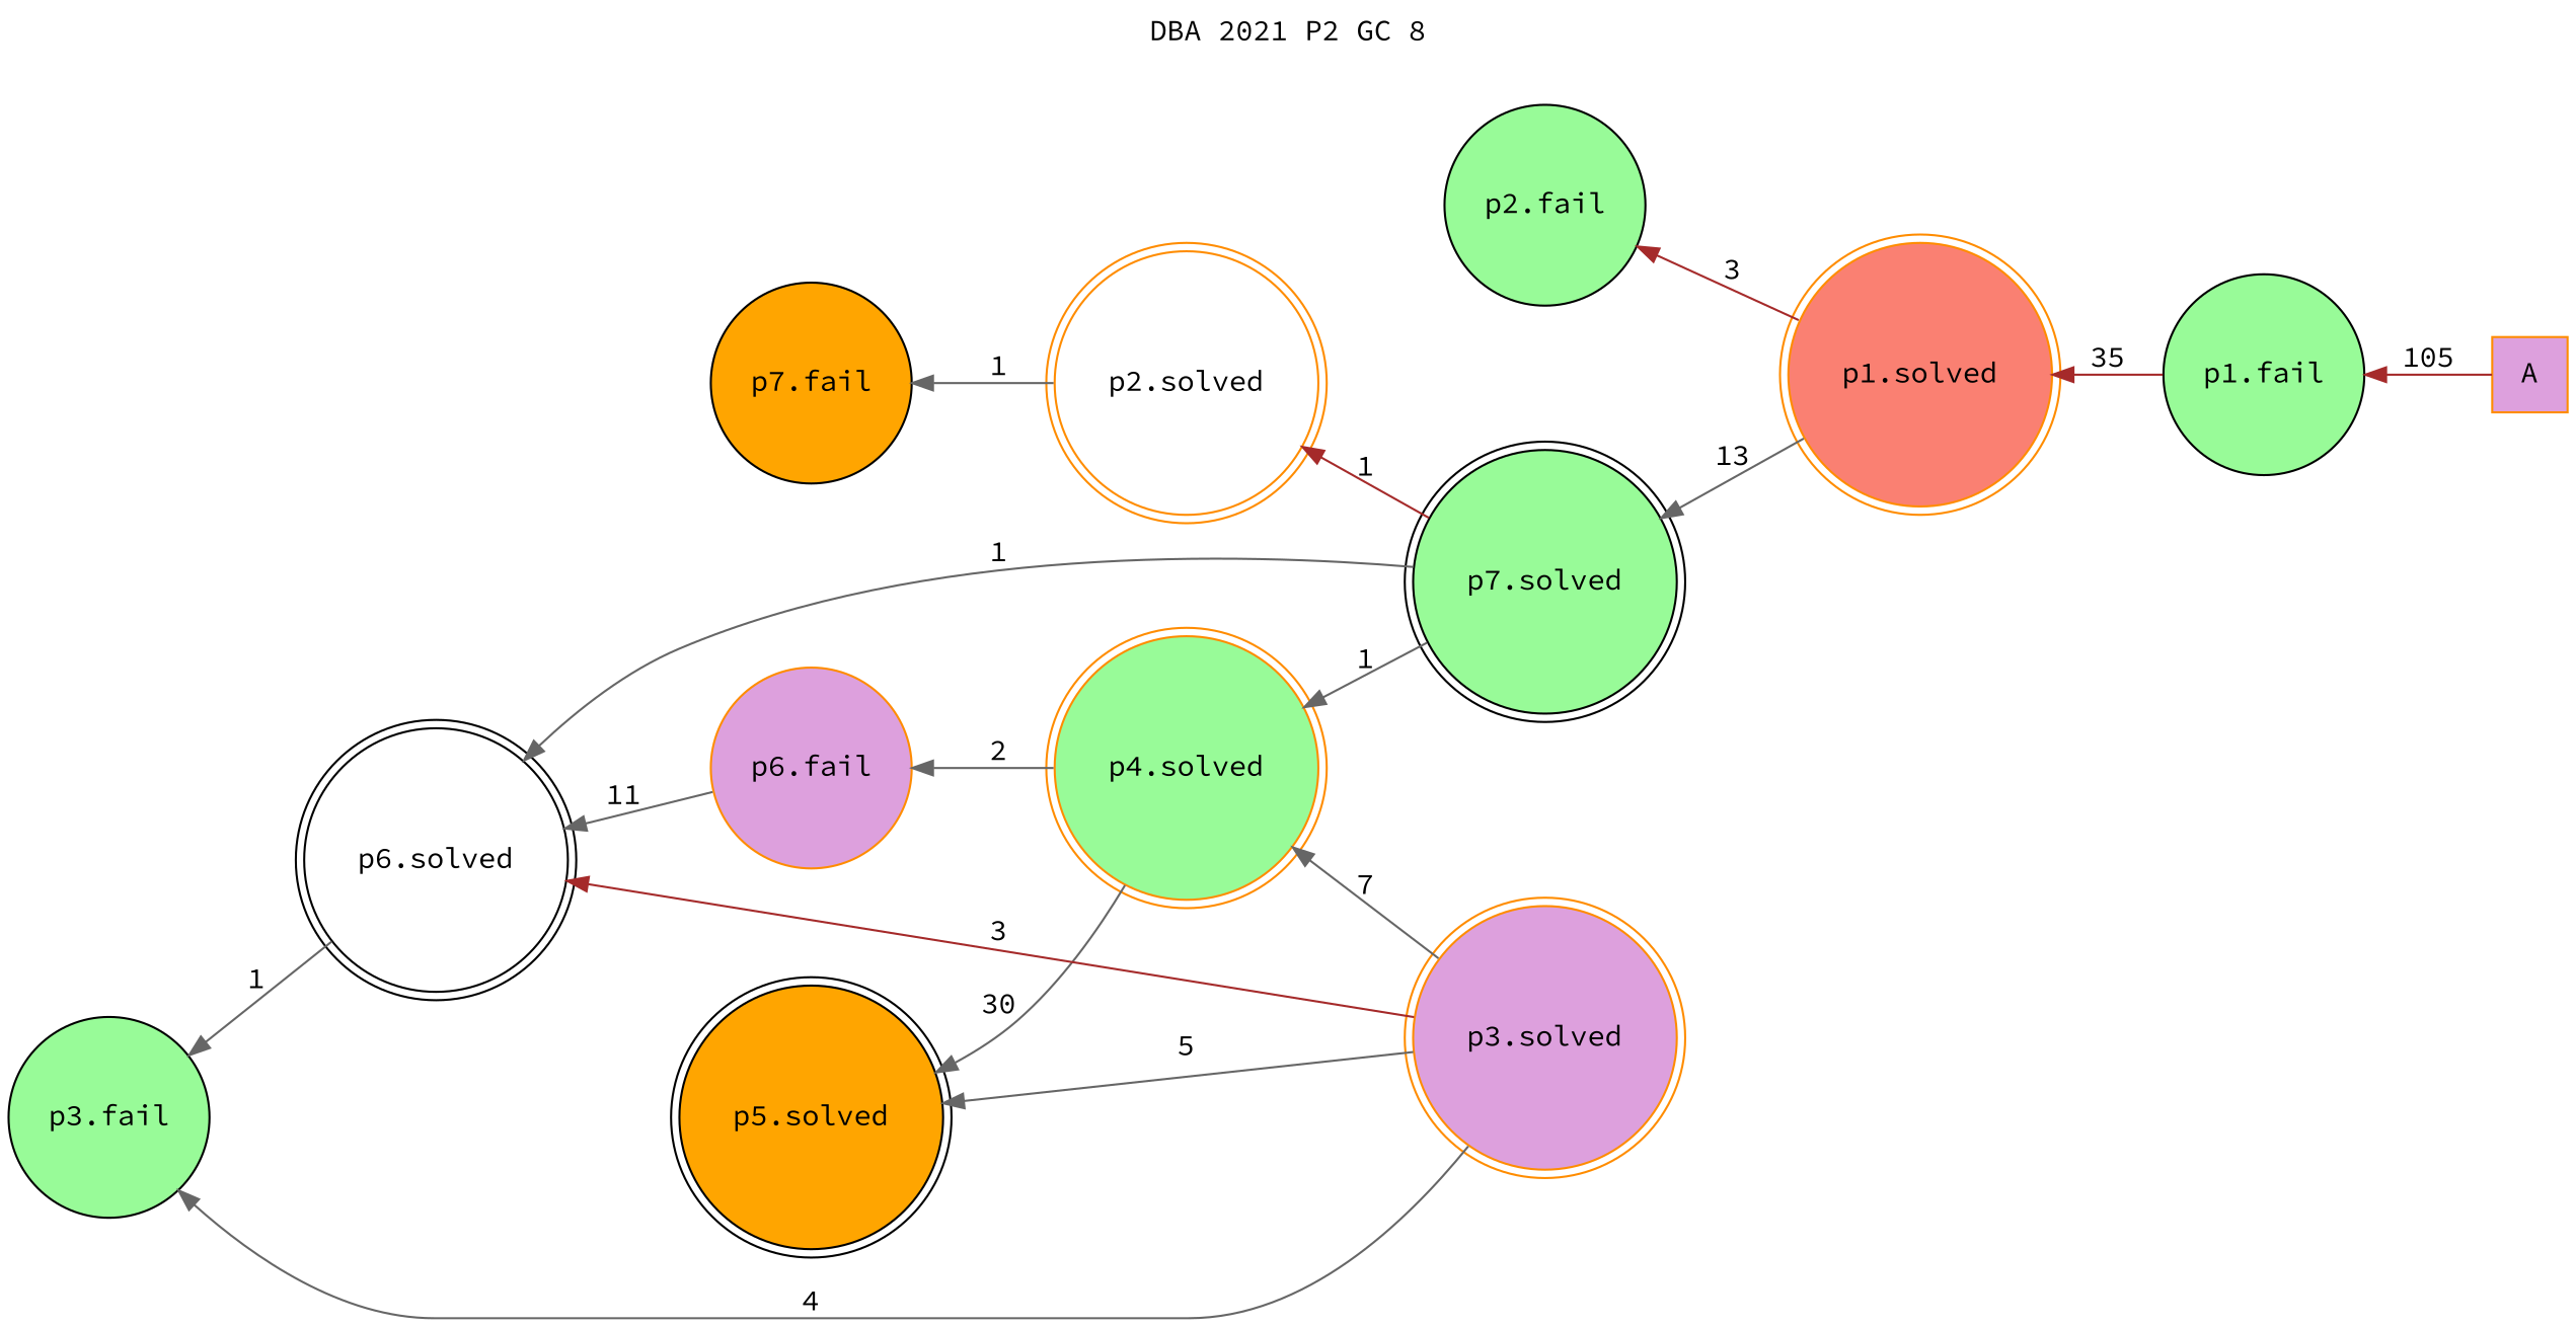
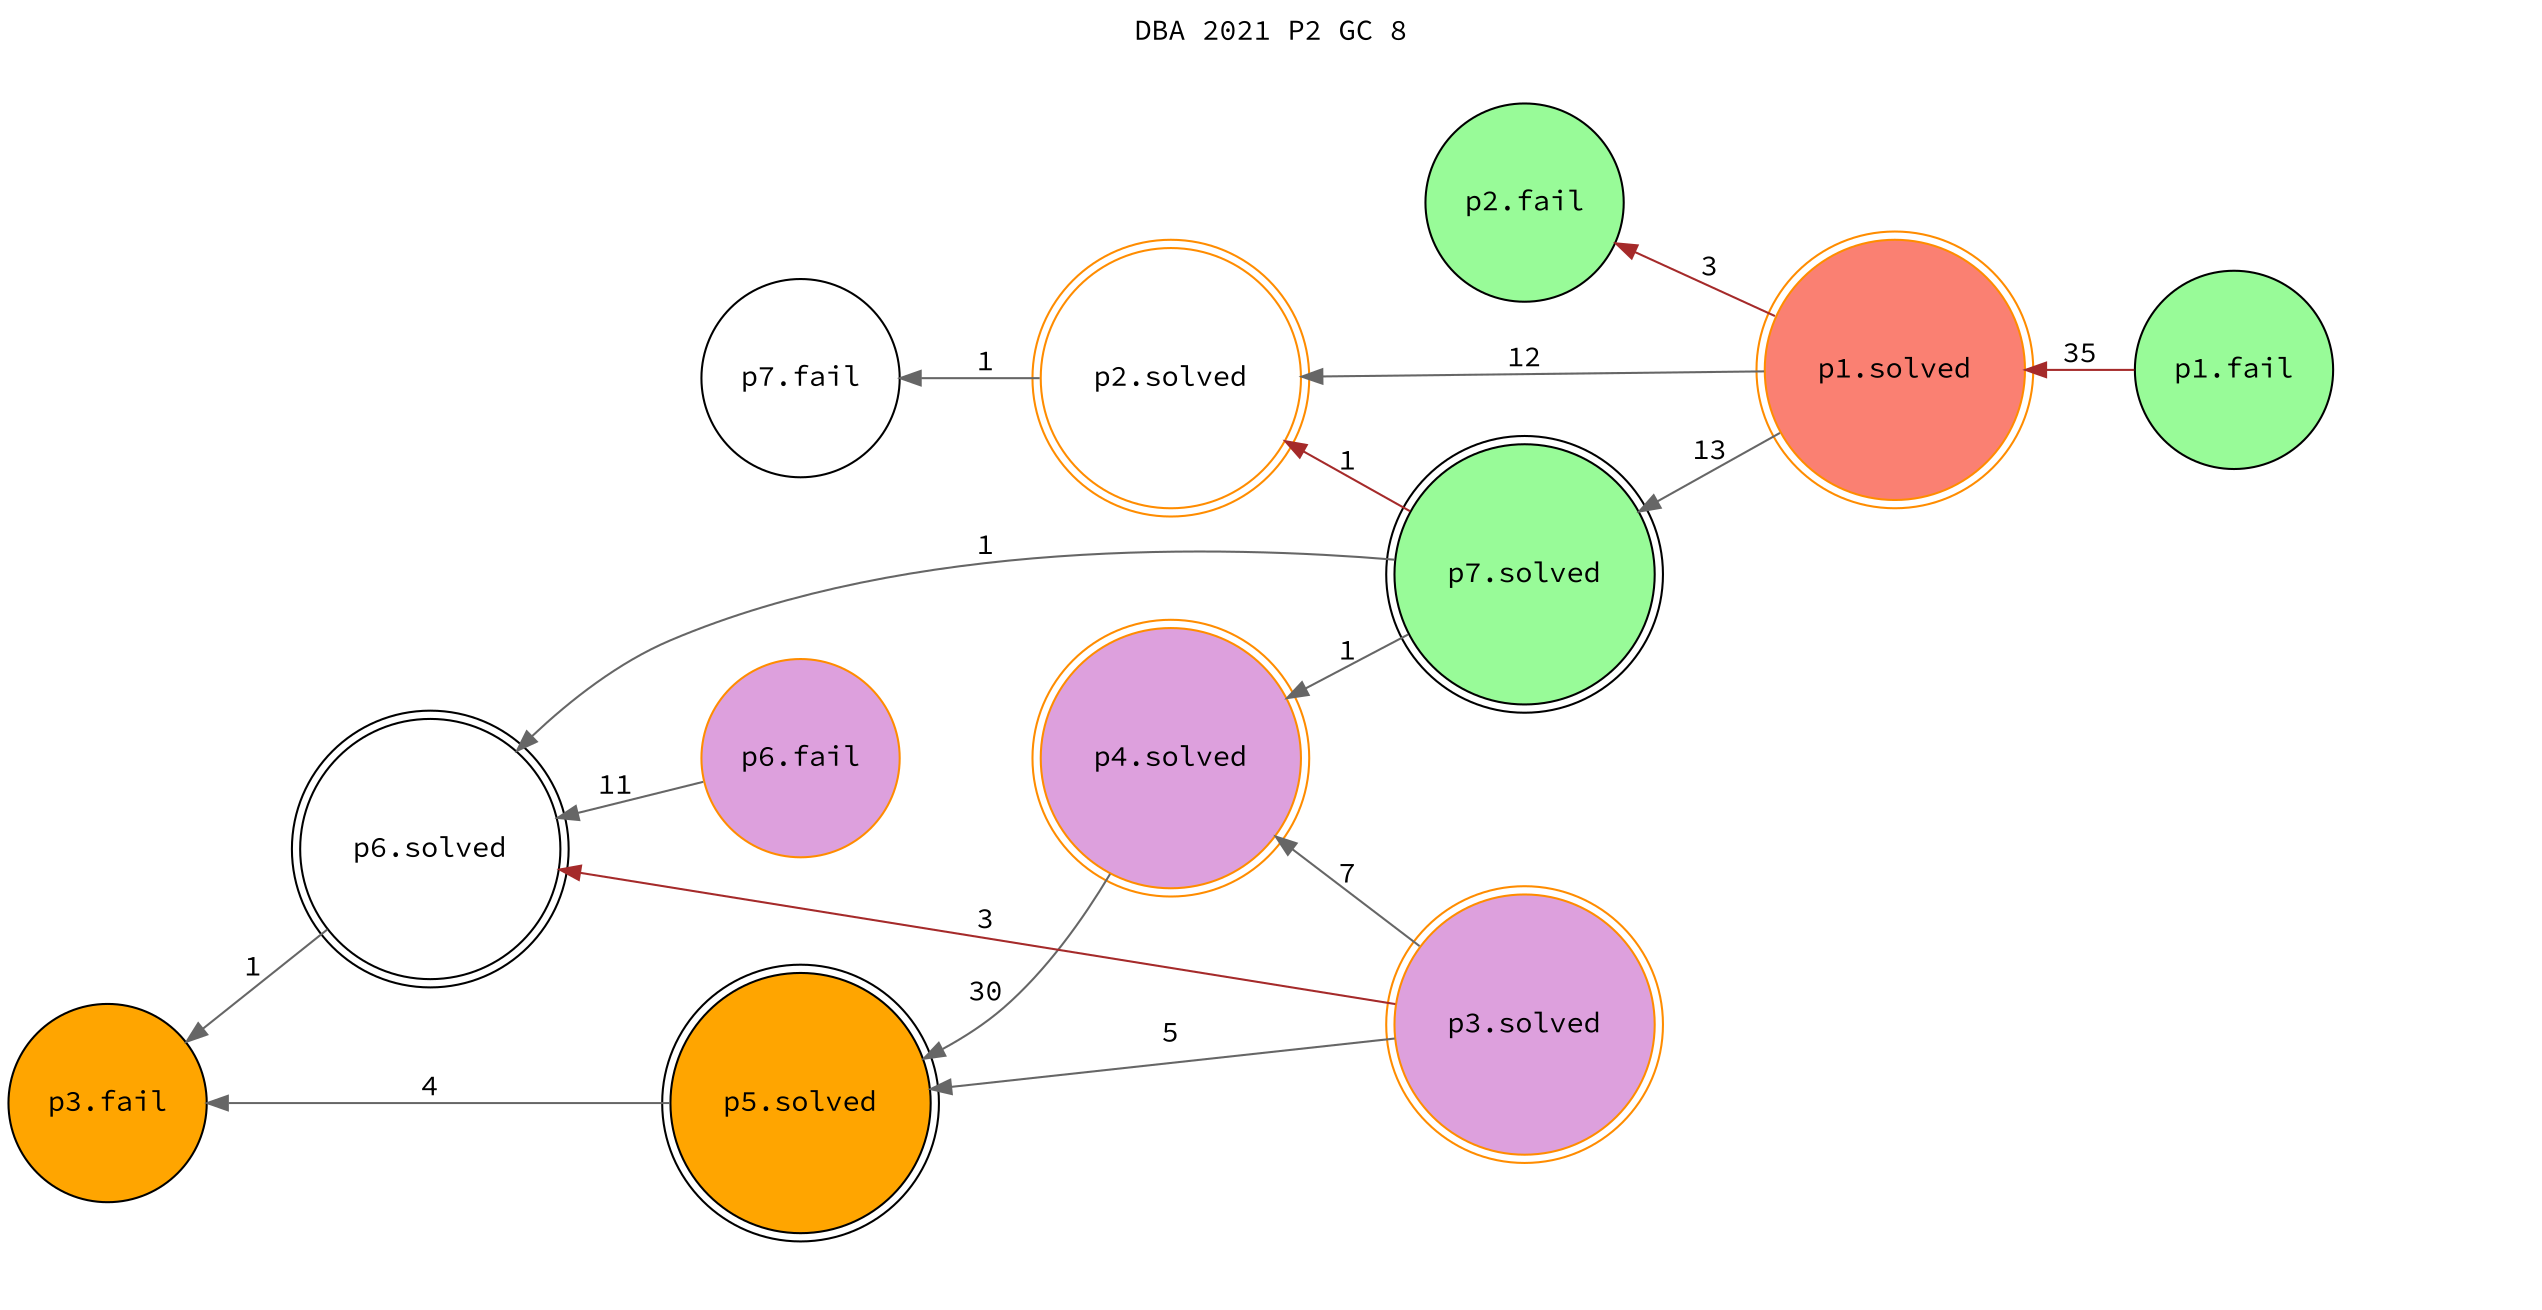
  digraph {
    fontname="Source Code Pro"
    label=" DBA 2021 P2 GC 8 "
    labelloc=tl
    rankdir=RL
    node [color=black fillcolor=plum fontname="Source Code Pro" shape=doublecircle style=filled]
    edge [color=gray40 fontname="Source Code Pro"]
-   n1 [color=darkorange label=A shape=square]
    n2 [fillcolor=palegreen label="p1.fail" shape=circle]
    n3 [color=darkorange fillcolor=salmon label="p1.solved"]
    n4 [fillcolor=palegreen label="p2.fail" shape=circle]
    n5 [color=darkorange fillcolor=white label="p2.solved"]
    n6 [fillcolor=palegreen label="p7.solved"]
-   n7 [fillcolor=orange label="p7.fail" shape=circle]
-   n8 [color=darkorange fillcolor=palegreen label="p4.solved"]
+   n7 [fillcolor=white label="p7.fail" shape=circle]
+   n8 [color=darkorange label="p4.solved"]
    n9 [fillcolor=white label="p6.solved"]
    n10 [color=darkorange label="p3.solved"]
-   n11 [fillcolor=palegreen label="p3.fail" shape=circle]
+   n11 [fillcolor=orange label="p3.fail" shape=circle]
    n12 [fillcolor=orange label="p5.solved"]
    n13 [color=darkorange label="p6.fail" shape=circle]
-   n1 -> n2 [color=brown label=105]
    n2 -> n3 [color=brown label=35]
    n3 -> n4 [color=brown label=3]
+   n3 -> n5 [label=12]
    n3 -> n6 [label=13]
    n5 -> n7 [label=1]
    n6 -> n5 [color=brown label=1]
    n6 -> n8 [label=1]
    n6 -> n9 [label=1]
    n8 -> n12 [label=30]
-   n8 -> n13 [label=2]
    n9 -> n11 [label=1]
    n10 -> n8 [label=7]
    n10 -> n9 [color=brown label=3]
-   n10 -> n11 [label=4]
+   n12 -> n11 [label=4]
    n10 -> n12 [label=5]
    n13 -> n9 [label=11]
  }
